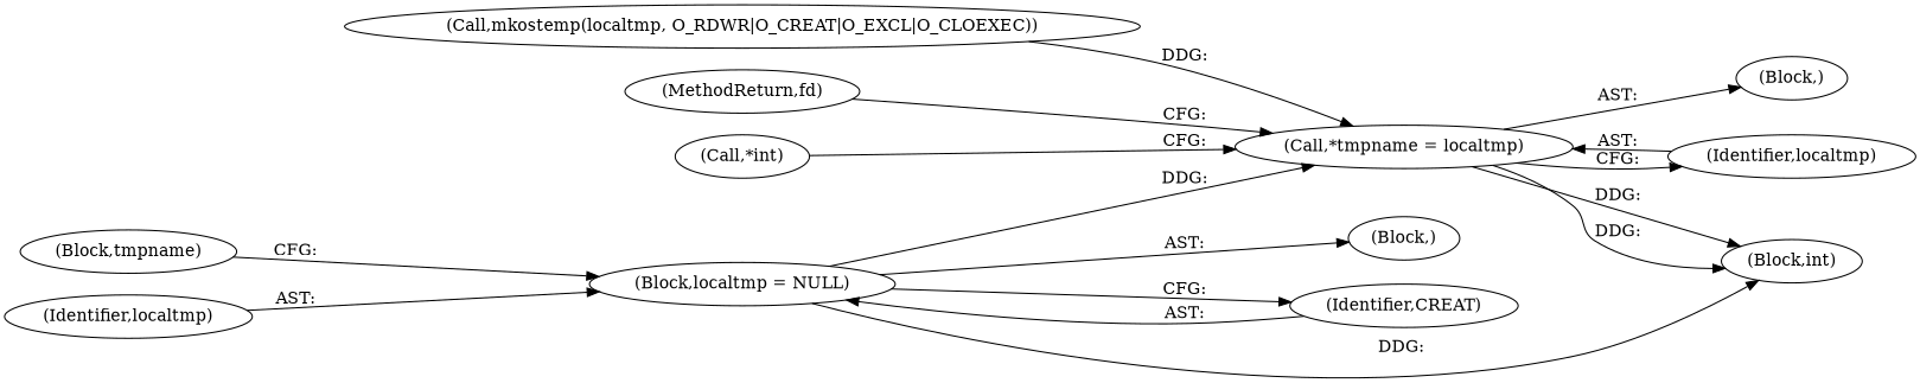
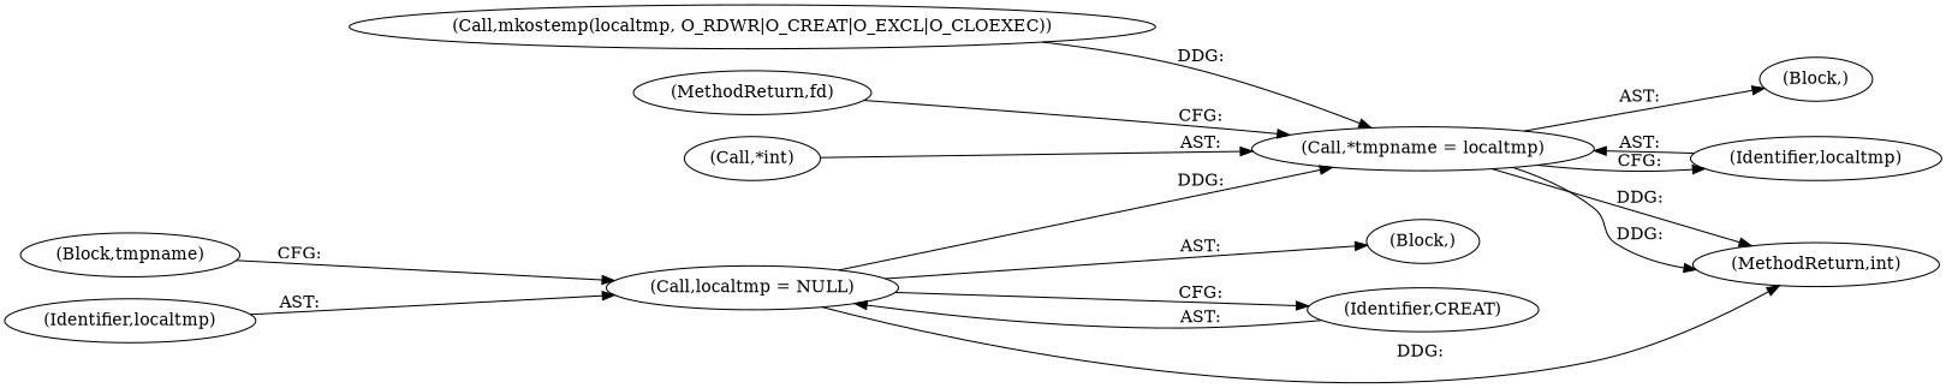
  digraph {
    rankdir=LR
-   n1 [label="(Block,localtmp = NULL)"]
+   n1 [label="(Call,localtmp = NULL)"]
    n2 [label="(Call,*tmpname = localtmp)"]
    n3 [label="(Block,)"]
    n4 [label="(Identifier,CREAT)"]
-   n5 [label="(Block,int)"]
+   n5 [label="(MethodReturn,int)"]
    n6 [label="(Block,)"]
    n7 [label="(Identifier,localtmp)"]
    n8 [label="(Block,tmpname)"]
    n9 [label="(Call,mkostemp(localtmp, O_RDWR|O_CREAT|O_EXCL|O_CLOEXEC))"]
    n10 [label="(MethodReturn,fd)"]
    n11 [label="(Call,*int)"]
    n12 [label="(Identifier,localtmp)"]
    n1 -> n2 [label="DDG: "]
    n1 -> n3 [label="AST: "]
    n1 -> n4 [label="CFG: "]
    n1 -> n5 [label="DDG: "]
    n2 -> n5 [label="DDG: "]
    n2 -> n5 [label="DDG: "]
    n2 -> n6 [label="AST: "]
    n2 -> n7 [label="CFG: "]
    n4 -> n1 [label="AST: "]
    n7 -> n2 [label="AST: "]
    n8 -> n1 [label="CFG: "]
    n9 -> n2 [label="DDG: "]
    n10 -> n2 [label="CFG: "]
-   n11 -> n2 [label="CFG: "]
+   n11 -> n2 [label="AST: "]
    n12 -> n1 [label="AST: "]
  }
